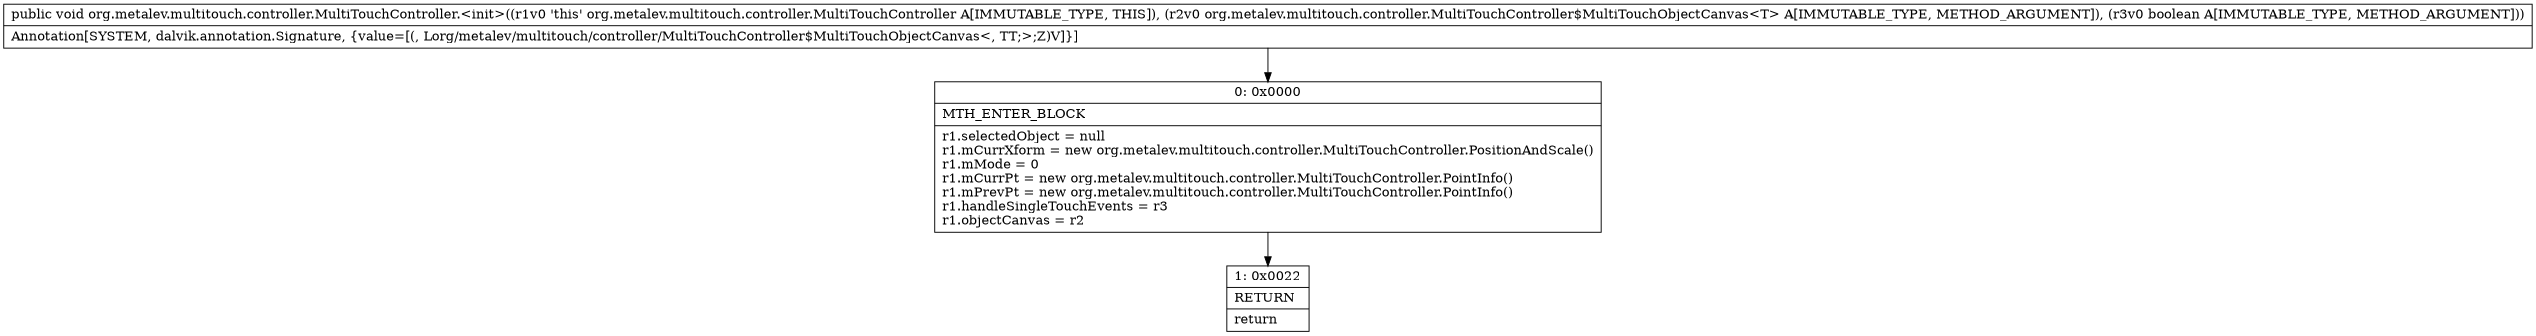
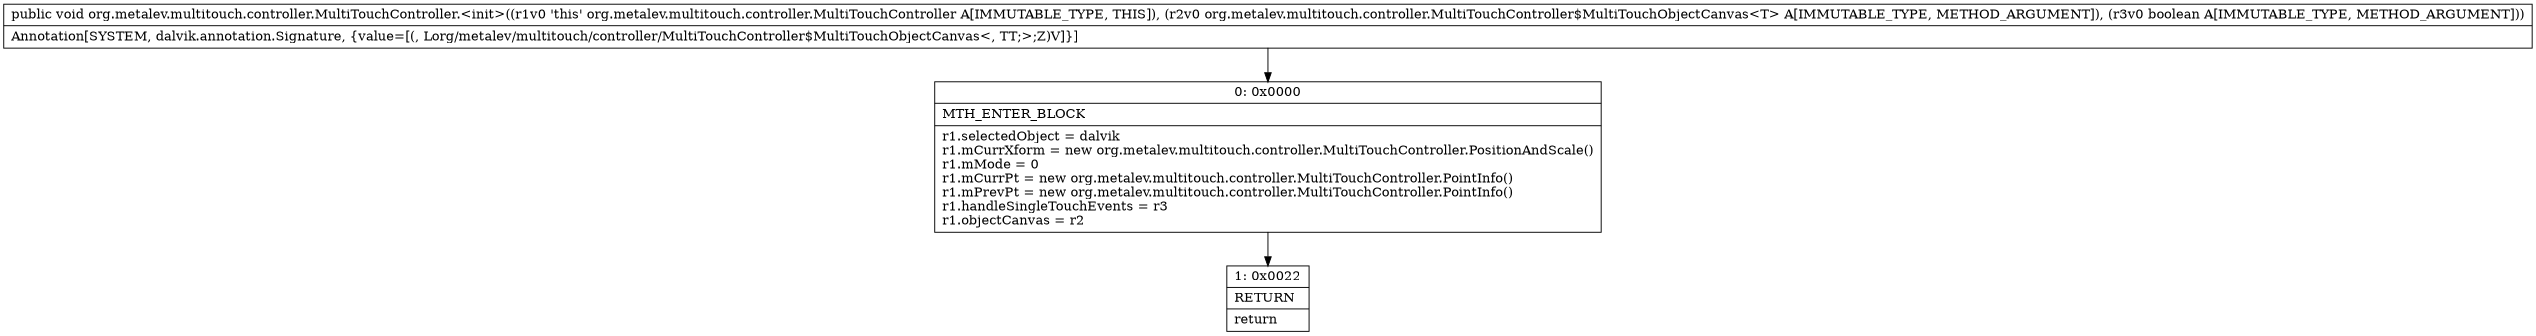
  digraph {
    node [shape=record]
-   n1 [label="{0\:\ 0x0000|MTH_ENTER_BLOCK\l|r1.selectedObject = null\lr1.mCurrXform = new org.metalev.multitouch.controller.MultiTouchController.PositionAndScale()\lr1.mMode = 0\lr1.mCurrPt = new org.metalev.multitouch.controller.MultiTouchController.PointInfo()\lr1.mPrevPt = new org.metalev.multitouch.controller.MultiTouchController.PointInfo()\lr1.handleSingleTouchEvents = r3\lr1.objectCanvas = r2\l}"]
+   n1 [label="{0\:\ 0x0000|MTH_ENTER_BLOCK\l|r1.selectedObject = dalvik\lr1.mCurrXform = new org.metalev.multitouch.controller.MultiTouchController.PositionAndScale()\lr1.mMode = 0\lr1.mCurrPt = new org.metalev.multitouch.controller.MultiTouchController.PointInfo()\lr1.mPrevPt = new org.metalev.multitouch.controller.MultiTouchController.PointInfo()\lr1.handleSingleTouchEvents = r3\lr1.objectCanvas = r2\l}"]
    n2 [label="{1\:\ 0x0022|RETURN\l|return\l}"]
    n3 [label="{public void org.metalev.multitouch.controller.MultiTouchController.\<init\>((r1v0 'this' org.metalev.multitouch.controller.MultiTouchController A[IMMUTABLE_TYPE, THIS]), (r2v0 org.metalev.multitouch.controller.MultiTouchController$MultiTouchObjectCanvas\<T\> A[IMMUTABLE_TYPE, METHOD_ARGUMENT]), (r3v0 boolean A[IMMUTABLE_TYPE, METHOD_ARGUMENT]))  | Annotation[SYSTEM, dalvik.annotation.Signature, \{value=[(, Lorg\/metalev\/multitouch\/controller\/MultiTouchController$MultiTouchObjectCanvas\<, TT;\>;Z)V]\}]\l}"]
    n1 -> n2
    n3 -> n1
  }
